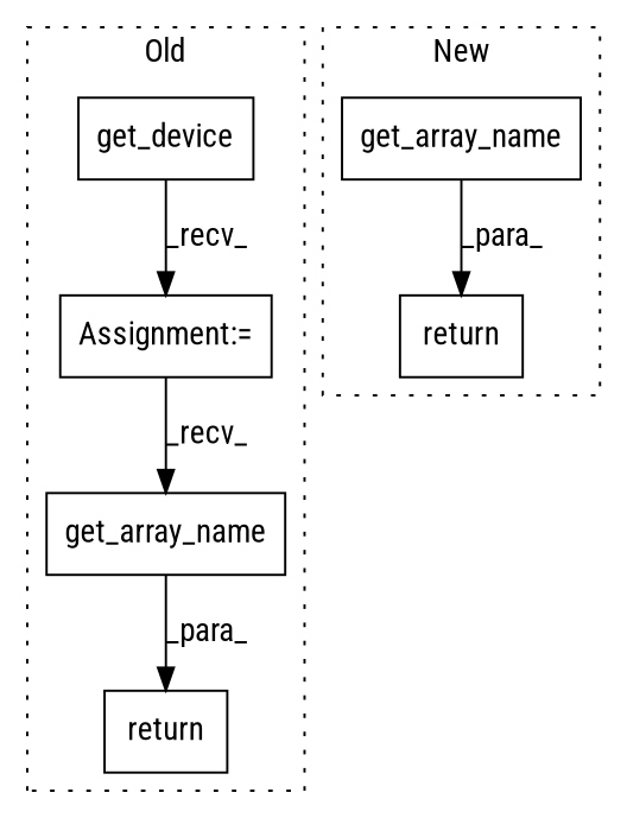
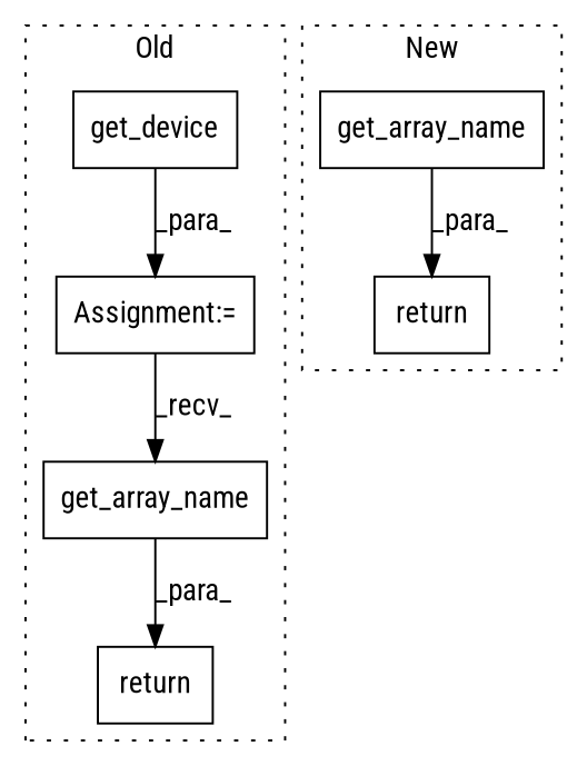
  digraph {
    fontname="Roboto Condensed"
    node [a=32 l="15,1" shape=box fontname="Roboto Condensed"]
    edge [fontname="Roboto Condensed"]
    n1 [label=get_array_name s="24344,24368"]
    n2 [l=12 label=get_device s=24221]
    n3 [a=7 l=1 label="Assignment:=" s=24220]
    n4 [a=41 l=7 label=return s=24330]
    n5 [label=get_array_name s="24018,24048"]
    n6 [a=41 l=7 label=return s=23992]
    subgraph cluster_1 {
      label=Old
      style=dotted
      n1
      n2
      n3
      n4
    }
    subgraph cluster_2 {
      label=New
      style=dotted
      n5
      n6
    }
    n1 -> n4 [label=_para_]
-   n2 -> n3 [label=_recv_]
+   n2 -> n3 [label=_para_]
    n3 -> n1 [label=_recv_]
    n5 -> n6 [label=_para_]
  }
